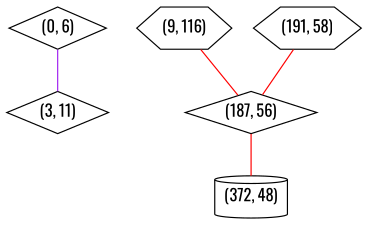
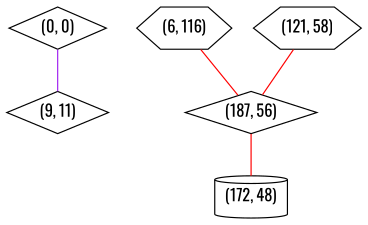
  graph {
    fontname=Oswald
    node [fontname=Oswald shape=diamond]
    edge [color=red fontname=Oswald weight=1]
-   "(0, 0)" [label="(0, 6)"]
-   "(9, 11)" [label="(3, 11)"]
-   "(9, 116)" [shape=hexagon]
+   "(0, 0)"
+   "(9, 11)"
+   "(9, 116)" [shape=hexagon label="(6, 116)"]
    n4 [label="(187, 56)"]
-   "(172, 48)" [shape=cylinder label="(372, 48)"]
-   "(191, 58)" [shape=hexagon]
+   "(172, 48)" [shape=cylinder]
+   "(191, 58)" [shape=hexagon label="(121, 58)"]
    "(0, 0)" -- "(9, 11)" [color=purple weight=4]
    "(9, 116)" -- n4
    n4 -- "(172, 48)"
    "(191, 58)" -- n4
  }
